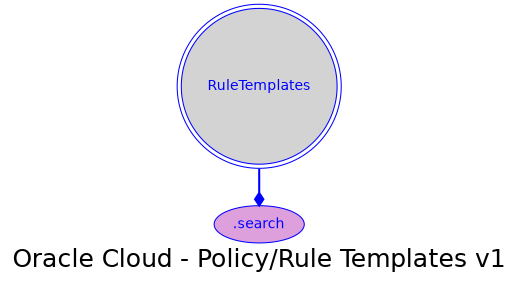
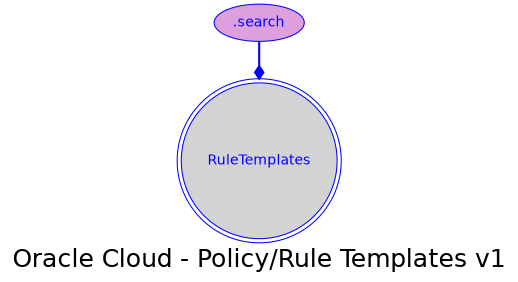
  digraph {
    fontsize=24
    label="Oracle Cloud - Policy/Rule Templates v1"
    splines=true
    fontname="DejaVu Sans"
    node [color=blue fontcolor=blue style=filled fontname="DejaVu Sans"]
    RuleTemplates [shape=doublecircle fillcolor=lightgrey]
    ".search" [shape=ellipse fillcolor=plum]
-   RuleTemplates -> ".search" [arrowhead=diamond arrowtail=none color=blue fontcolor=blue style=bold fontname="DejaVu Sans"]
+   ".search" -> RuleTemplates [arrowhead=diamond arrowtail=none color=blue fontcolor=blue style=bold fontname="DejaVu Sans"]
  }
